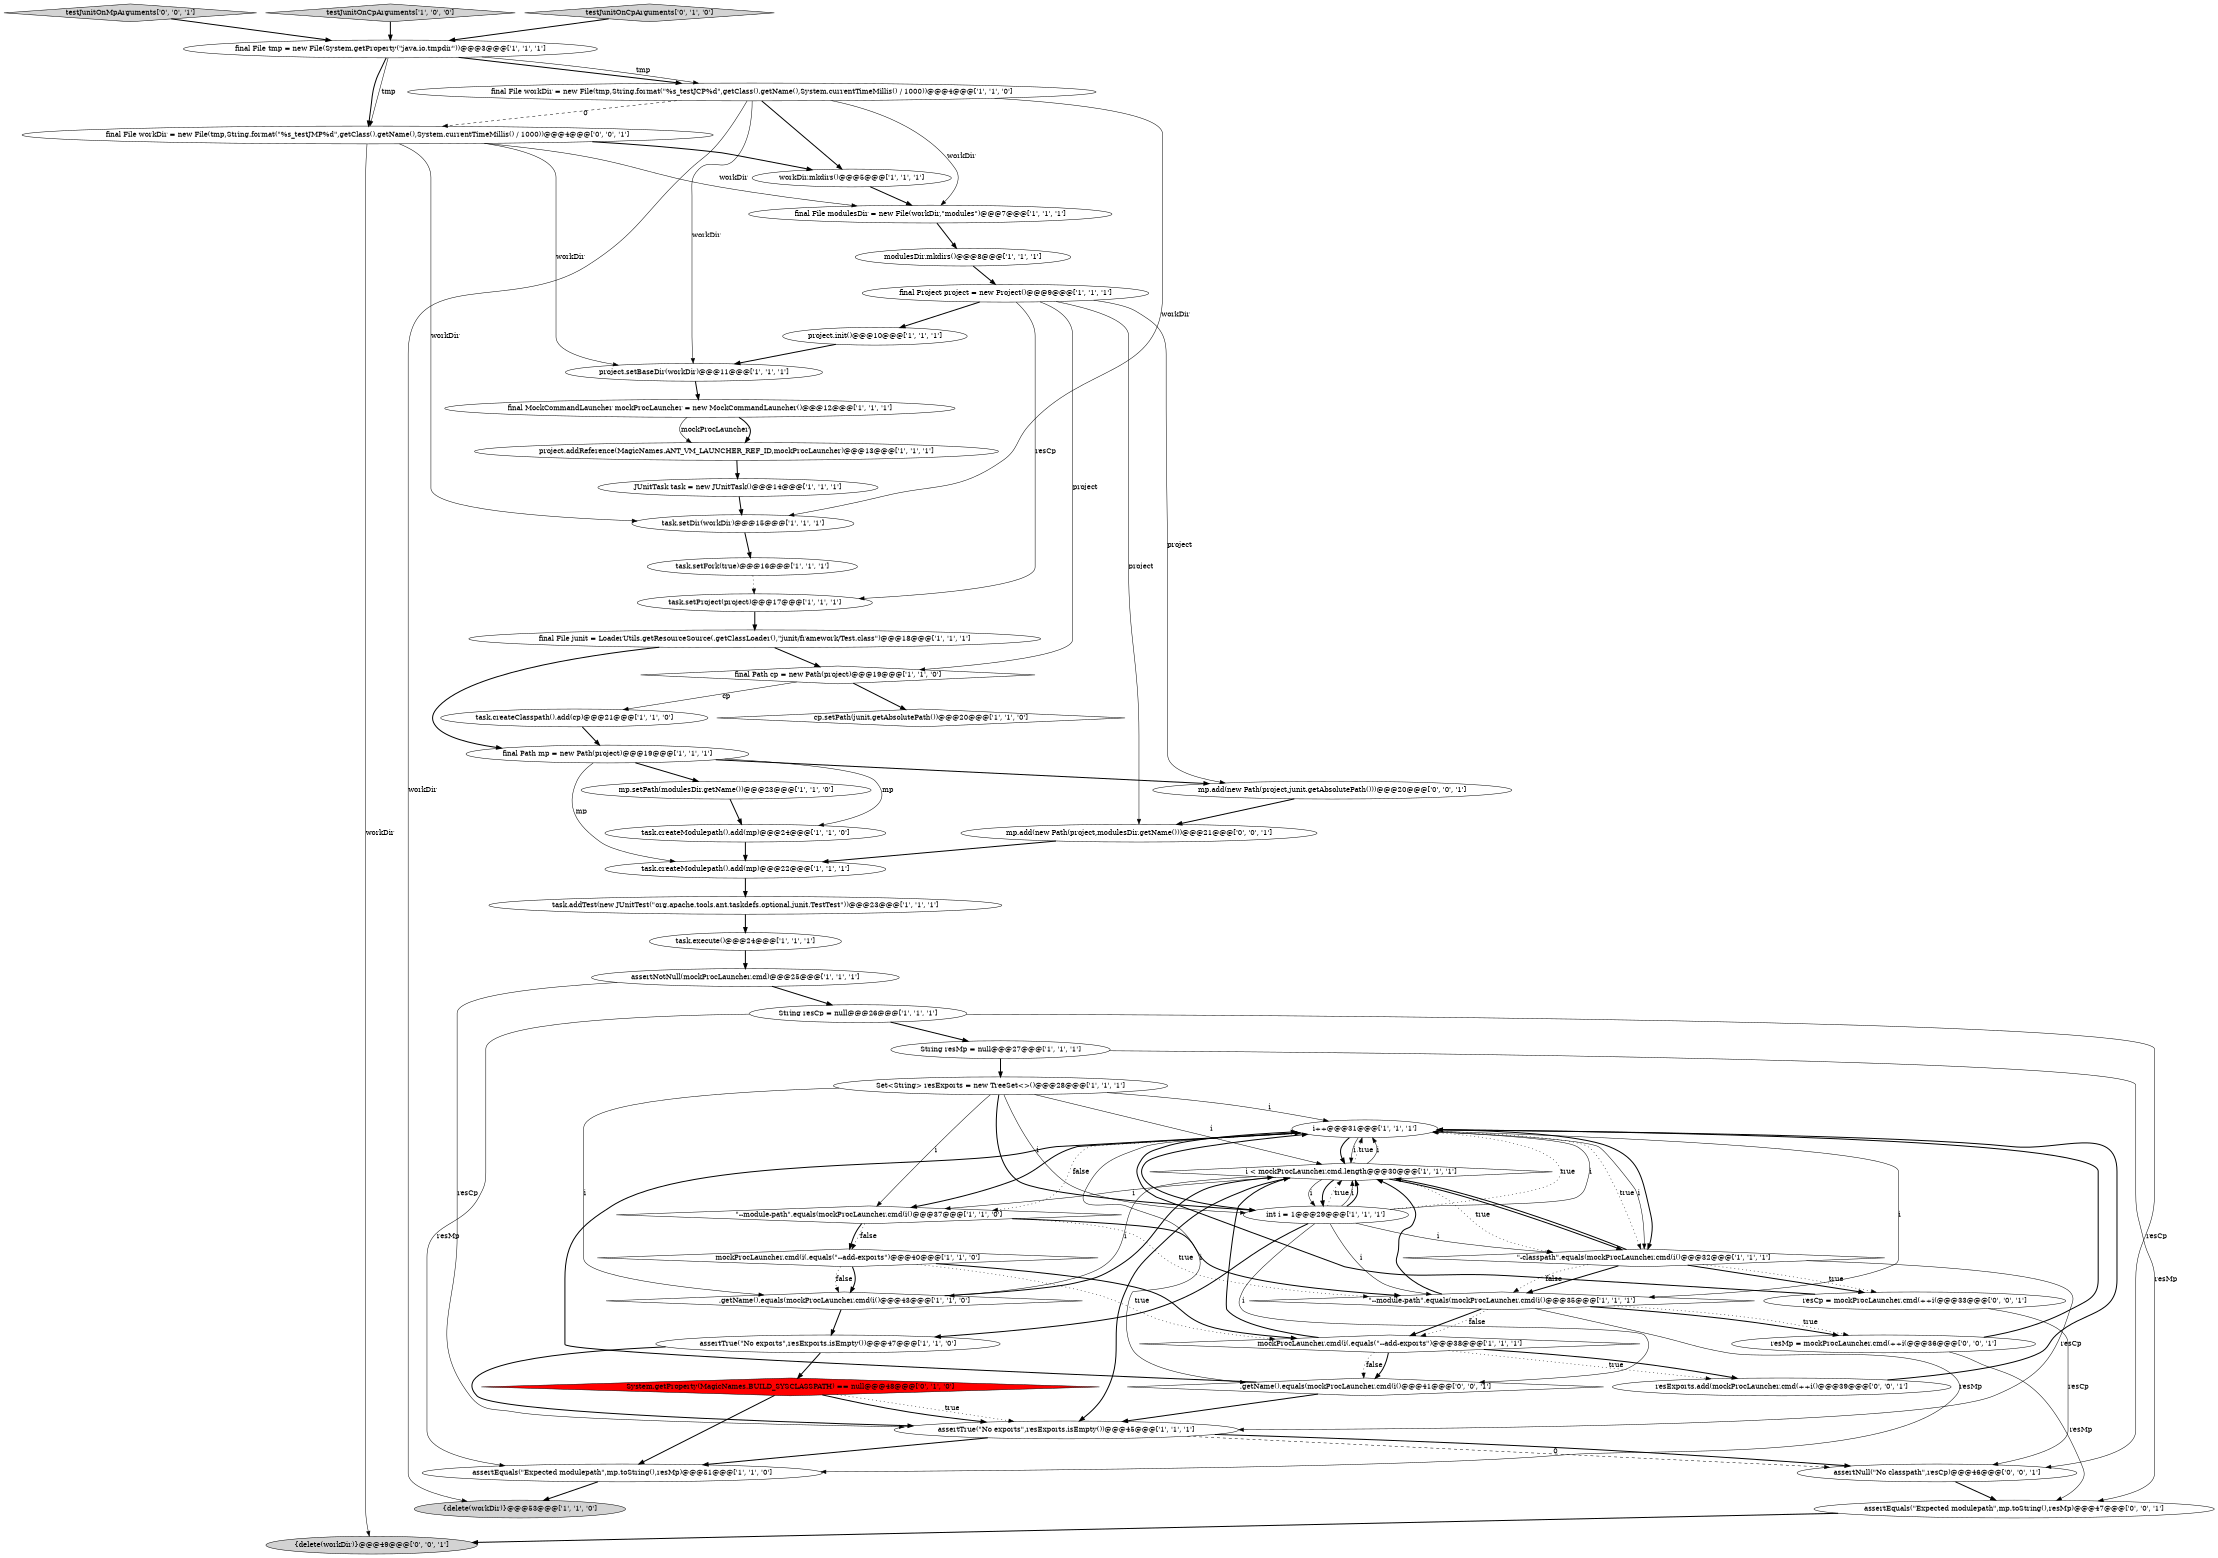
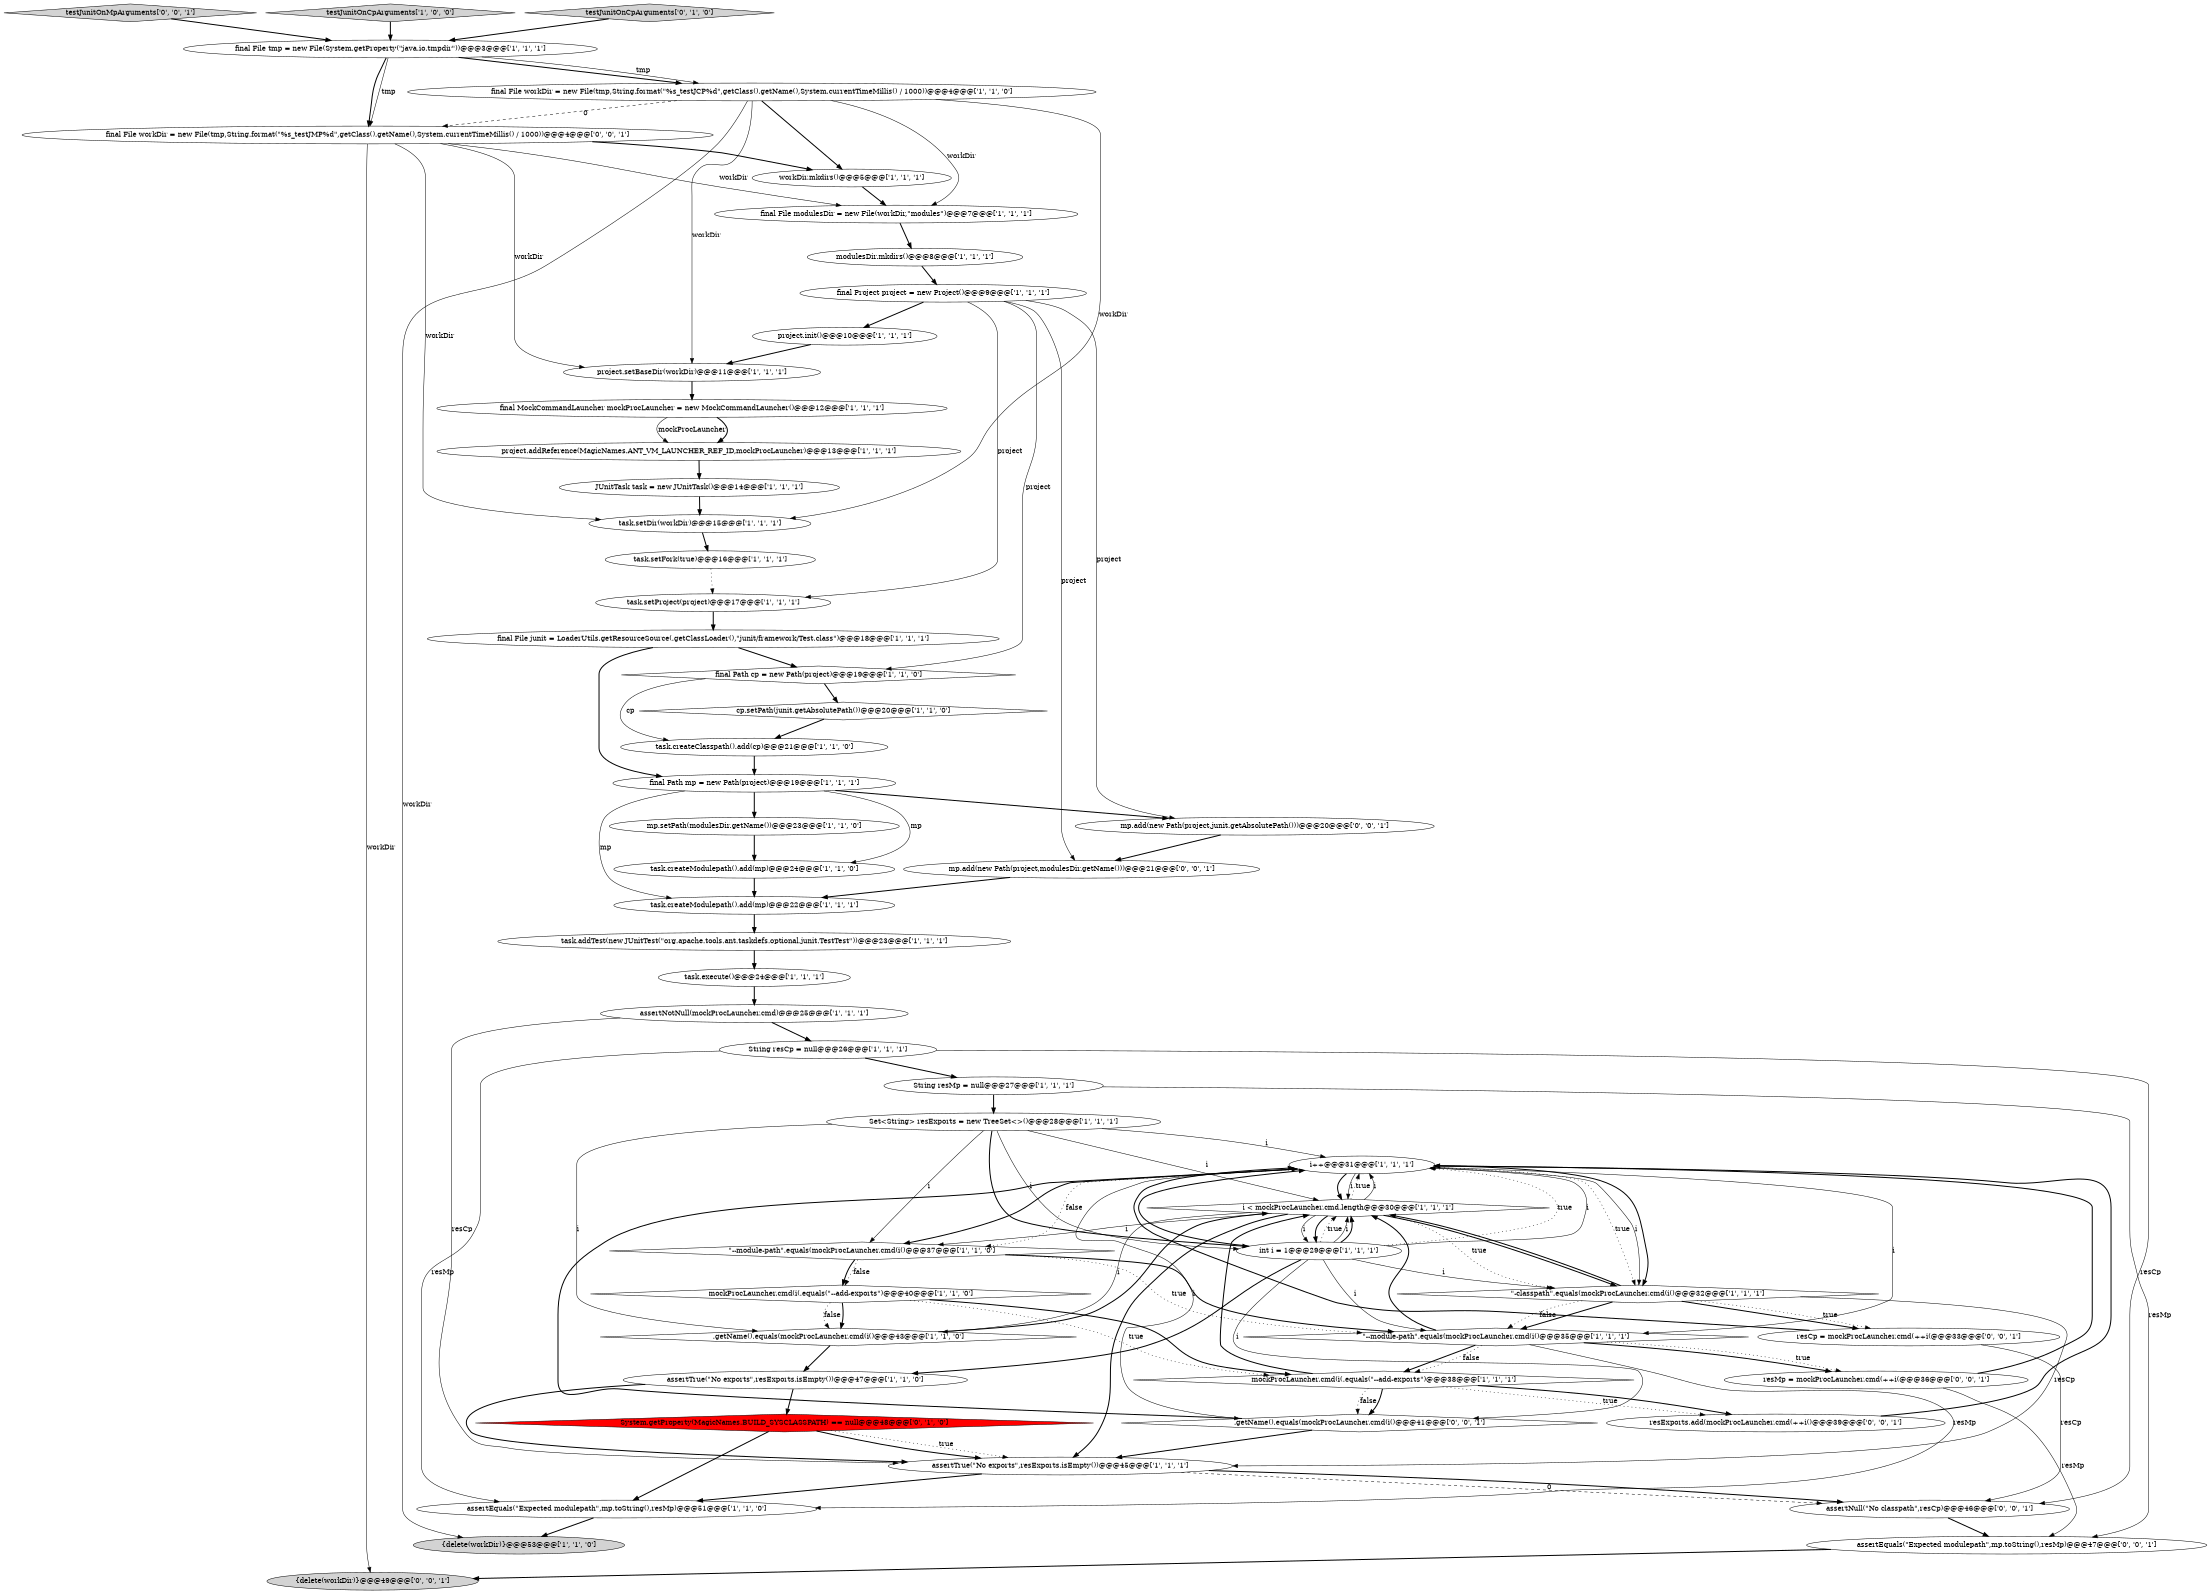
  digraph {
    node [fillcolor=white shape=ellipse style=filled]
    edge [style=bold]
    n1 [label="task.createClasspath().add(cp)@@@21@@@['1', '1', '0']"]
    n2 [label="final Path mp = new Path(project)@@@19@@@['1', '1', '1']"]
    n3 [label="mp.setPath(modulesDir.getName())@@@23@@@['1', '1', '0']"]
    n4 [label="task.createModulepath().add(mp)@@@24@@@['1', '1', '0']"]
    n5 [label="mp.add(new Path(project,junit.getAbsolutePath()))@@@20@@@['0', '0', '1']"]
    n6 [label="task.createModulepath().add(mp)@@@22@@@['1', '1', '1']"]
    n7 [label="final Path cp = new Path(project)@@@19@@@['1', '1', '0']" shape=diamond]
    n8 [label="cp.setPath(junit.getAbsolutePath())@@@20@@@['1', '1', '0']" shape=diamond]
    n9 [label="i++@@@31@@@['1', '1', '1']"]
    n10 [label="i < mockProcLauncher.cmd.length@@@30@@@['1', '1', '1']" shape=diamond]
    n11 [label=".getName().equals(mockProcLauncher.cmd(i()@@@41@@@['0', '0', '1']" shape=diamond]
    n12 [label="\"--module-path\".equals(mockProcLauncher.cmd(i()@@@35@@@['1', '1', '1']" shape=diamond]
    n13 [label="\"-classpath\".equals(mockProcLauncher.cmd(i()@@@32@@@['1', '1', '1']" shape=diamond]
    n14 [label="\"--module-path\".equals(mockProcLauncher.cmd(i()@@@37@@@['1', '1', '0']" shape=diamond]
    n15 [label="assertTrue(\"No exports\",resExports.isEmpty())@@@45@@@['1', '1', '1']"]
    n16 [label="int i = 1@@@29@@@['1', '1', '1']"]
    n17 [label=".getName().equals(mockProcLauncher.cmd(i()@@@43@@@['1', '1', '0']" shape=diamond]
    n18 [label="assertEquals(\"Expected modulepath\",mp.toString(),resMp)@@@51@@@['1', '1', '0']"]
    n19 [label="mockProcLauncher.cmd(i(.equals(\"--add-exports\")@@@38@@@['1', '1', '1']" shape=diamond]
    n20 [label="resMp = mockProcLauncher.cmd(++i(@@@36@@@['0', '0', '1']"]
    n21 [label="resCp = mockProcLauncher.cmd(++i(@@@33@@@['0', '0', '1']"]
    n22 [label="mockProcLauncher.cmd(i(.equals(\"--add-exports\")@@@40@@@['1', '1', '0']" shape=diamond]
    n23 [fillcolor=red label="System.getProperty(MagicNames.BUILD_SYSCLASSPATH) == null@@@48@@@['0', '1', '0']" shape=diamond]
    n24 [fillcolor=lightgray label="{delete(workDir)}@@@53@@@['1', '1', '0']"]
    n25 [label="assertNull(\"No classpath\",resCp)@@@46@@@['0', '0', '1']"]
    n26 [label="resExports.add(mockProcLauncher.cmd(++i()@@@39@@@['0', '0', '1']"]
    n27 [label="assertEquals(\"Expected modulepath\",mp.toString(),resMp)@@@47@@@['0', '0', '1']"]
    n28 [fillcolor=lightgray label="{delete(workDir)}@@@49@@@['0', '0', '1']"]
    n29 [label="final MockCommandLauncher mockProcLauncher = new MockCommandLauncher()@@@12@@@['1', '1', '1']"]
    n30 [label="project.addReference(MagicNames.ANT_VM_LAUNCHER_REF_ID,mockProcLauncher)@@@13@@@['1', '1', '1']"]
    n31 [label="JUnitTask task = new JUnitTask()@@@14@@@['1', '1', '1']"]
    n32 [label="final File tmp = new File(System.getProperty(\"java.io.tmpdir\"))@@@3@@@['1', '1', '1']"]
    n33 [label="final File workDir = new File(tmp,String.format(\"%s_testJCP%d\",getClass().getName(),System.currentTimeMillis() / 1000))@@@4@@@['1', '1', '0']"]
    n34 [label="final File workDir = new File(tmp,String.format(\"%s_testJMP%d\",getClass().getName(),System.currentTimeMillis() / 1000))@@@4@@@['0', '0', '1']"]
    n35 [label="project.setBaseDir(workDir)@@@11@@@['1', '1', '1']"]
    n36 [label="final File modulesDir = new File(workDir,\"modules\")@@@7@@@['1', '1', '1']"]
    n37 [label="task.setDir(workDir)@@@15@@@['1', '1', '1']"]
    n38 [label="workDir.mkdirs()@@@5@@@['1', '1', '1']"]
    n39 [label="assertTrue(\"No exports\",resExports.isEmpty())@@@47@@@['1', '1', '0']"]
    n40 [label="task.setFork(true)@@@16@@@['1', '1', '1']"]
    n41 [label="task.setProject(project)@@@17@@@['1', '1', '1']"]
    n42 [label="final File junit = LoaderUtils.getResourceSource(.getClassLoader(),\"junit/framework/Test.class\")@@@18@@@['1', '1', '1']"]
    n43 [label="task.addTest(new JUnitTest(\"org.apache.tools.ant.taskdefs.optional.junit.TestTest\"))@@@23@@@['1', '1', '1']"]
    n44 [label="task.execute()@@@24@@@['1', '1', '1']"]
    n45 [label="assertNotNull(mockProcLauncher.cmd)@@@25@@@['1', '1', '1']"]
    n46 [label="Set<String> resExports = new TreeSet<>()@@@28@@@['1', '1', '1']"]
    n47 [fillcolor=lightgray label="testJunitOnMpArguments['0', '0', '1']" shape=diamond]
    n48 [label="String resMp = null@@@27@@@['1', '1', '1']"]
    n49 [label="project.init()@@@10@@@['1', '1', '1']"]
    n50 [label="String resCp = null@@@26@@@['1', '1', '1']"]
    n51 [label="mp.add(new Path(project,modulesDir.getName()))@@@21@@@['0', '0', '1']"]
    n52 [label="modulesDir.mkdirs()@@@8@@@['1', '1', '1']"]
    n53 [label="final Project project = new Project()@@@9@@@['1', '1', '1']"]
    n54 [fillcolor=lightgray label="testJunitOnCpArguments['1', '0', '0']" shape=diamond]
    n55 [fillcolor=lightgray label="testJunitOnCpArguments['0', '1', '0']" shape=diamond]
    n1 -> n2
    n2 -> n3
    n2 -> n4 [label=mp style=solid]
    n2 -> n5
    n2 -> n6 [label=mp style=solid]
    n3 -> n4
    n4 -> n6
    n5 -> n51
    n6 -> n43
    n7 -> n1 [label=cp style=solid]
    n7 -> n8
+   n8 -> n1
    n9 -> n10
    n9 -> n10 [label=i style=solid]
    n9 -> n11 [label=i style=solid]
    n9 -> n12 [label=i style=solid]
    n9 -> n13 [label=true style=dotted]
    n9 -> n13 [label=i style=solid]
    n9 -> n13
    n9 -> n14 [label=false style=dotted]
    n9 -> n14
    n10 -> n9 [label=true style=dotted]
    n10 -> n9 [label=i style=solid]
    n10 -> n13 [label=true style=dotted]
    n10 -> n13
    n10 -> n14 [label=i style=solid]
    n10 -> n15
    n10 -> n16 [label=i style=solid]
    n10 -> n16
    n10 -> n17 [label=i style=solid]
    n11 -> n9
    n11 -> n15
    n12 -> n10
    n12 -> n18 [label=resMp style=solid]
    n12 -> n19
    n12 -> n19 [label=false style=dotted]
    n12 -> n20
    n12 -> n20 [label=true style=dotted]
    n13 -> n10
    n13 -> n12
    n13 -> n12 [label=false style=dotted]
    n13 -> n15 [label=resCp style=solid]
    n13 -> n21
    n13 -> n21 [label=true style=dotted]
    n14 -> n12
    n14 -> n12 [label=true style=dotted]
    n14 -> n22 [label=false style=dotted]
    n14 -> n22
    n15 -> n18
    n15 -> n25 [label=0 style=dashed]
    n15 -> n25
    n16 -> n9 [label=i style=solid]
    n16 -> n9
    n16 -> n9 [label=true style=dotted]
    n16 -> n10 [label=true style=dotted]
    n16 -> n10 [label=i style=solid]
    n16 -> n10
    n16 -> n11 [label=i style=solid]
    n16 -> n12 [label=i style=solid]
    n16 -> n13 [label=i style=solid]
    n16 -> n39
    n17 -> n10
    n17 -> n39
    n18 -> n24
    n19 -> n10
    n19 -> n11 [label=false style=dotted]
    n19 -> n11
    n19 -> n26 [label=true style=dotted]
    n19 -> n26
    n20 -> n9
    n20 -> n27 [label=resMp style=solid]
    n21 -> n9
    n21 -> n25 [label=resCp style=solid]
    n22 -> n17
    n22 -> n17 [label=false style=dotted]
    n22 -> n19 [label=true style=dotted]
    n22 -> n19
    n23 -> n15 [label=true style=dotted]
    n23 -> n15
    n23 -> n18
    n25 -> n27
    n26 -> n9
    n27 -> n28
    n29 -> n30 [label=mockProcLauncher style=solid]
    n29 -> n30
    n30 -> n31
    n31 -> n37
    n32 -> n33
    n32 -> n33 [label=tmp style=solid]
    n32 -> n34 [label=tmp style=solid]
    n32 -> n34
    n33 -> n24 [label=workDir style=solid]
    n33 -> n34 [label=0 style=dashed]
    n33 -> n35 [label=workDir style=solid]
    n33 -> n36 [label=workDir style=solid]
    n33 -> n37 [label=workDir style=solid]
    n33 -> n38
    n34 -> n28 [label=workDir style=solid]
    n34 -> n35 [label=workDir style=solid]
    n34 -> n36 [label=workDir style=solid]
    n34 -> n37 [label=workDir style=solid]
    n34 -> n38
    n35 -> n29
    n36 -> n52
    n37 -> n40
    n38 -> n36
    n39 -> n15
    n39 -> n23
    n40 -> n41 [style=dotted]
    n41 -> n42
    n42 -> n2
    n42 -> n7
    n43 -> n44
    n44 -> n45
    n45 -> n15 [label=resCp style=solid]
    n45 -> n50
    n46 -> n9 [label=i style=solid]
    n46 -> n10 [label=i style=solid]
    n46 -> n14 [label=i style=solid]
    n46 -> n16
    n46 -> n16 [label=i style=solid]
    n46 -> n17 [label=i style=solid]
    n47 -> n32
    n48 -> n27 [label=resMp style=solid]
    n48 -> n46
    n49 -> n35
    n50 -> n18 [label=resMp style=solid]
    n50 -> n25 [label=resCp style=solid]
    n50 -> n48
    n51 -> n6
    n52 -> n53
    n53 -> n5 [label=project style=solid]
    n53 -> n7 [label=project style=solid]
-   n53 -> n41 [label=resCp style=solid]
+   n53 -> n41 [label=project style=solid]
    n53 -> n49
    n53 -> n51 [label=project style=solid]
    n54 -> n32
    n55 -> n32
  }
